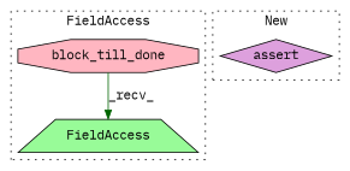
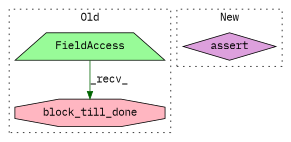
  digraph {
    fontname="IBM Plex Mono"
    node [a=32 style=filled fontname="IBM Plex Mono"]
    n1 [l=17 label=block_till_done s=2507 shape=octagon fillcolor=lightpink]
    n2 [a=22 l=9 label=FieldAccess s=2497 shape=trapezium fillcolor=palegreen]
    n3 [l="12,1" label=assert s="2261,2313" shape=diamond fillcolor=plum]
    subgraph cluster_1 {
-     label=FieldAccess
+     label=Old
      style=dotted
      n1
      n2
    }
    subgraph cluster_2 {
      label=New
      style=dotted
      n3
    }
-   n1 -> n2 [label=_recv_ color=darkgreen fontname="IBM Plex Mono"]
+   n2 -> n1 [label=_recv_ color=darkgreen fontname="IBM Plex Mono"]
  }
